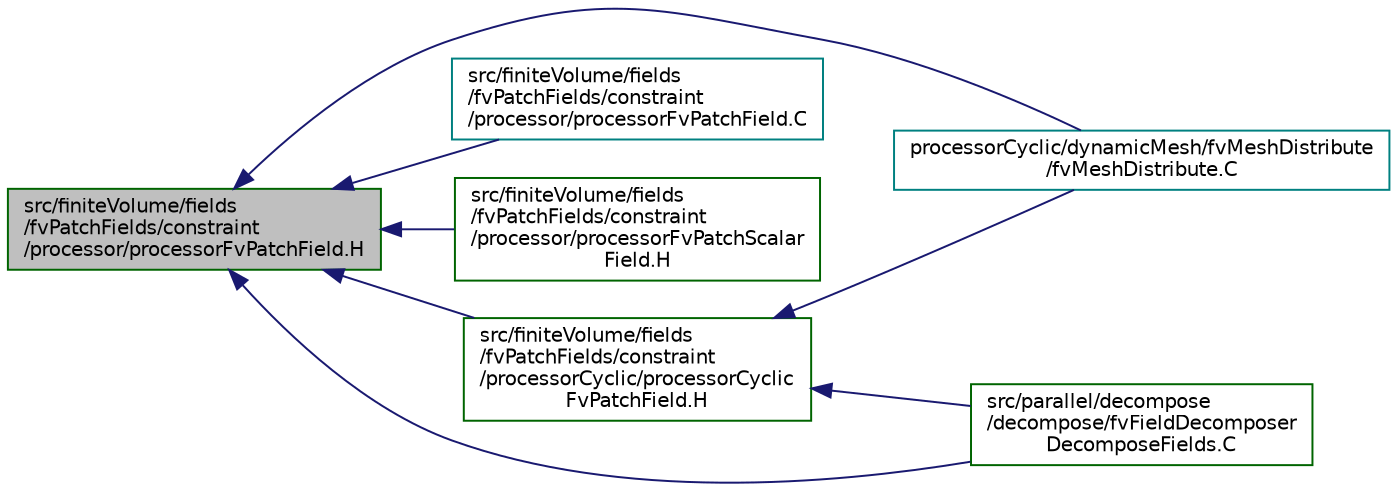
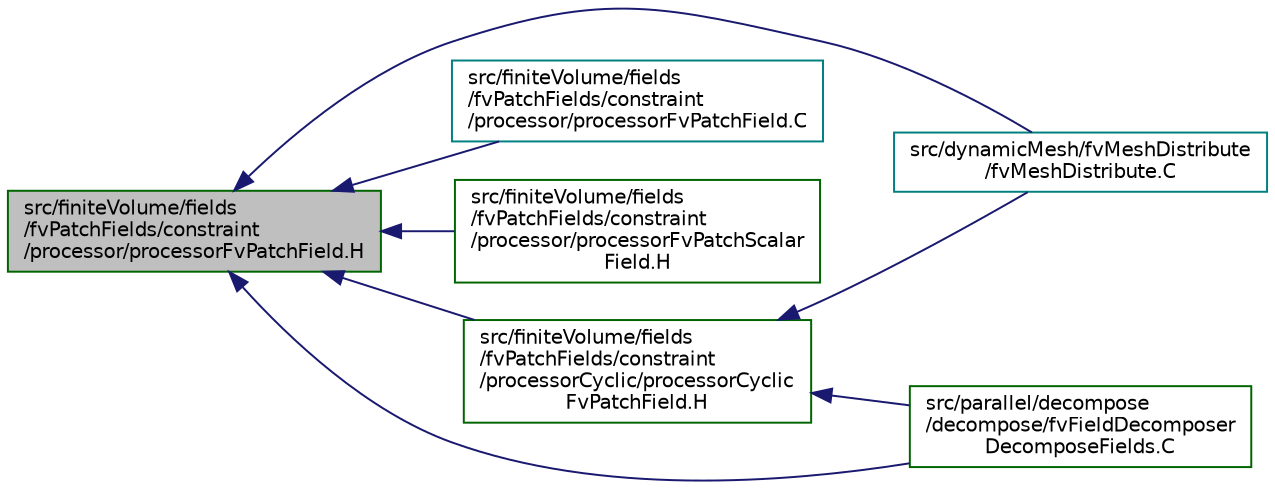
  digraph {
    rankdir=LR
    node [color=darkgreen fontname=Helvetica fontsize=10 shape=record]
    edge [color=midnightblue dir=back fontname=Helvetica fontsize=10 labelfontname=Helvetica labelfontsize=10 style=solid]
    n1 [fillcolor=grey75 fontcolor=black height=0.2 label="src/finiteVolume/fields\l/fvPatchFields/constraint\l/processor/processorFvPatchField.H" style=filled width=0.4]
-   n2 [color=teal height=0.2 label="processorCyclic/dynamicMesh/fvMeshDistribute\l/fvMeshDistribute.C" width=0.4]
+   n2 [color=teal height=0.2 label="src/dynamicMesh/fvMeshDistribute\l/fvMeshDistribute.C" width=0.4]
    n3 [color=teal height=0.2 label="src/finiteVolume/fields\l/fvPatchFields/constraint\l/processor/processorFvPatchField.C" width=0.4]
    n4 [height=0.2 label="src/finiteVolume/fields\l/fvPatchFields/constraint\l/processor/processorFvPatchScalar\lField.H" width=0.4]
    n5 [height=0.2 label="src/finiteVolume/fields\l/fvPatchFields/constraint\l/processorCyclic/processorCyclic\lFvPatchField.H" width=0.4]
    n6 [height=0.2 label="src/parallel/decompose\l/decompose/fvFieldDecomposer\lDecomposeFields.C" width=0.4]
    n1 -> n2
    n1 -> n3
    n1 -> n4
    n1 -> n5
    n1 -> n6
    n5 -> n2
    n5 -> n6
  }
